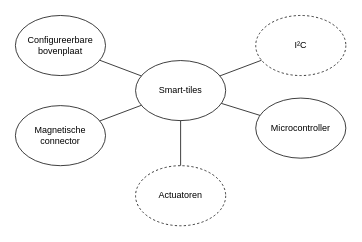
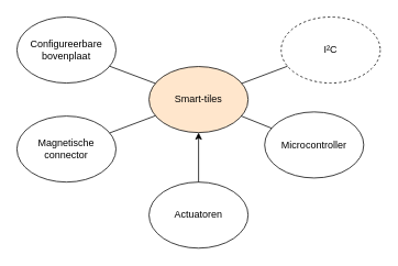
  <mxCell id="0" />
  <mxCell id="1" parent="0" />
- <mxCell id="2" value="Actuatoren" style="ellipse;whiteSpace=wrap;html=1;dashed=1;" parent="1" vertex="1"><mxGeometry x="180" y="220" width="120" height="80" as="geometry" /></mxCell>
+ <mxCell id="2" value="Actuatoren" style="ellipse;whiteSpace=wrap;html=1;" parent="1" vertex="1"><mxGeometry x="180" y="220" width="120" height="80" as="geometry" /></mxCell>
  <mxCell id="3" value="Configureerbare bovenplaat" style="ellipse;whiteSpace=wrap;html=1;" parent="1" vertex="1"><mxGeometry x="20" y="20" width="120" height="80" as="geometry" /></mxCell>
- <mxCell id="4" value="Smart-tiles" style="ellipse;whiteSpace=wrap;html=1;" parent="1" vertex="1"><mxGeometry x="180" y="80" width="120" height="80" as="geometry" /></mxCell>
- <mxCell id="5" value="Microcontroller" style="ellipse;whiteSpace=wrap;html=1;" parent="1" vertex="1"><mxGeometry x="340" y="130" width="120" height="80" as="geometry" /></mxCell>
+ <mxCell id="4" value="Smart-tiles" style="ellipse;whiteSpace=wrap;html=1;fillColor=#ffe6cc;" parent="1" vertex="1"><mxGeometry x="180" y="80" width="120" height="80" as="geometry" /></mxCell>
+ <mxCell id="5" value="Microcontroller" style="ellipse;whiteSpace=wrap;html=1;" parent="1" vertex="1"><mxGeometry x="320" y="135" width="120" height="80" as="geometry" /></mxCell>
  <mxCell id="6" value="" style="endArrow=none;html=1;" parent="1" source="4" target="5" edge="1"><mxGeometry width="50" height="50" relative="1" as="geometry"><mxPoint x="280" y="210" as="sourcePoint" /><mxPoint x="330" y="160" as="targetPoint" /></mxGeometry></mxCell>
  <mxCell id="7" value="" style="endArrow=none;html=1;" parent="1" source="4" target="3" edge="1"><mxGeometry width="50" height="50" relative="1" as="geometry"><mxPoint x="280" y="210" as="sourcePoint" /><mxPoint x="330" y="160" as="targetPoint" /></mxGeometry></mxCell>
- <mxCell id="8" value="" style="endArrow=none;html=1;" parent="1" source="2" target="4" edge="1"><mxGeometry width="50" height="50" relative="1" as="geometry"><mxPoint x="280" y="210" as="sourcePoint" /><mxPoint x="330" y="160" as="targetPoint" /></mxGeometry></mxCell>
+ <mxCell id="8" value="" style="endArrow=classic;html=1;" parent="1" source="2" target="4" edge="1"><mxGeometry width="50" height="50" relative="1" as="geometry"><mxPoint x="280" y="210" as="sourcePoint" /><mxPoint x="330" y="160" as="targetPoint" /></mxGeometry></mxCell>
  <mxCell id="9" value="Magnetische connector" style="ellipse;whiteSpace=wrap;html=1;" parent="1" vertex="1"><mxGeometry x="20" y="140" width="120" height="80" as="geometry" /></mxCell>
  <mxCell id="10" value="" style="endArrow=none;html=1;" parent="1" source="9" target="4" edge="1"><mxGeometry width="50" height="50" relative="1" as="geometry"><mxPoint x="260" y="200" as="sourcePoint" /><mxPoint x="310" y="150" as="targetPoint" /></mxGeometry></mxCell>
  <mxCell id="11" value="I²C" style="ellipse;whiteSpace=wrap;html=1;dashed=1;" parent="1" vertex="1"><mxGeometry x="340" y="20" width="120" height="80" as="geometry" /></mxCell>
  <mxCell id="12" value="" style="endArrow=none;html=1;" parent="1" source="4" target="11" edge="1"><mxGeometry width="50" height="50" relative="1" as="geometry"><mxPoint x="260" y="210" as="sourcePoint" /><mxPoint x="310" y="160" as="targetPoint" /></mxGeometry></mxCell>
